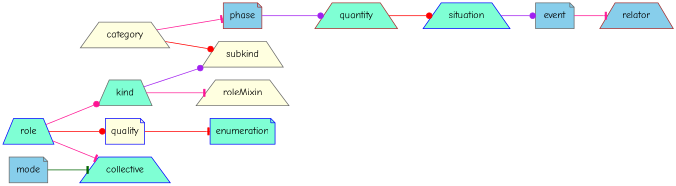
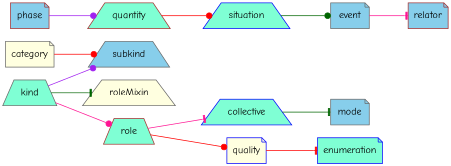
  strict digraph {
    fontname="Comic Neue"
    rankdir=LR
    node [color=gray40 fillcolor=aquamarine fontname="Comic Neue" shape=trapezium style=filled]
    edge [arrowhead=dot color=deeppink fontname="Comic Neue"]
    kind
-   subkind [fillcolor=lightyellow]
+   subkind [fillcolor=skyblue]
    roleMixin [fillcolor=lightyellow]
-   role [color=blue]
+   role [color=brown]
    collective [color=blue]
    quality [color=blue fillcolor=lightyellow shape=note]
-   category [fillcolor=lightyellow]
+   category [fillcolor=lightyellow shape=note]
    phase [color=brown fillcolor=skyblue shape=note]
    mode [fillcolor=skyblue shape=note]
    enumeration [color=blue shape=note]
    quantity [color=brown]
    situation [color=blue]
    event [fillcolor=skyblue shape=note]
-   relator [color=brown fillcolor=skyblue]
+   relator [color=brown fillcolor=skyblue shape=note]
    kind -> subkind [color=purple]
-   kind -> roleMixin [arrowhead=tee]
-   role -> kind
+   kind -> roleMixin [arrowhead=tee color=darkgreen]
+   kind -> role
    role -> collective [arrowhead=tee]
    role -> quality [color=red]
-   mode -> collective [arrowhead=tee color=darkgreen]
+   collective -> mode [arrowhead=tee color=darkgreen]
    quality -> enumeration [arrowhead=tee color=red]
    category -> subkind [color=red]
-   category -> phase [arrowhead=tee]
    phase -> quantity [color=purple]
    quantity -> situation [color=red]
-   situation -> event [color=purple]
+   situation -> event [color=darkgreen]
    event -> relator [arrowhead=tee]
  }
